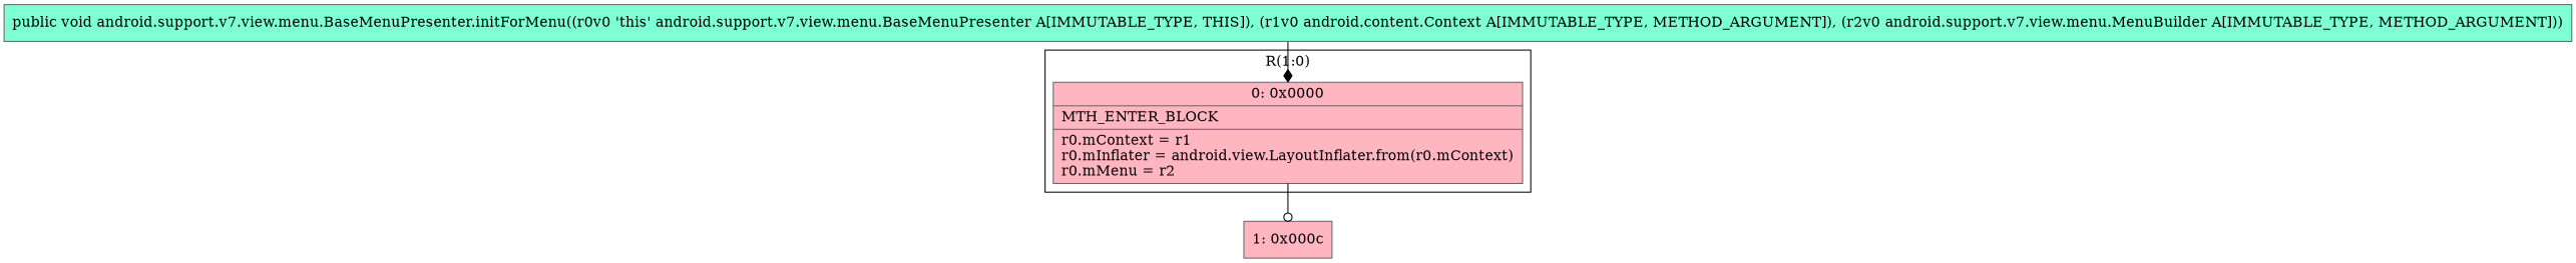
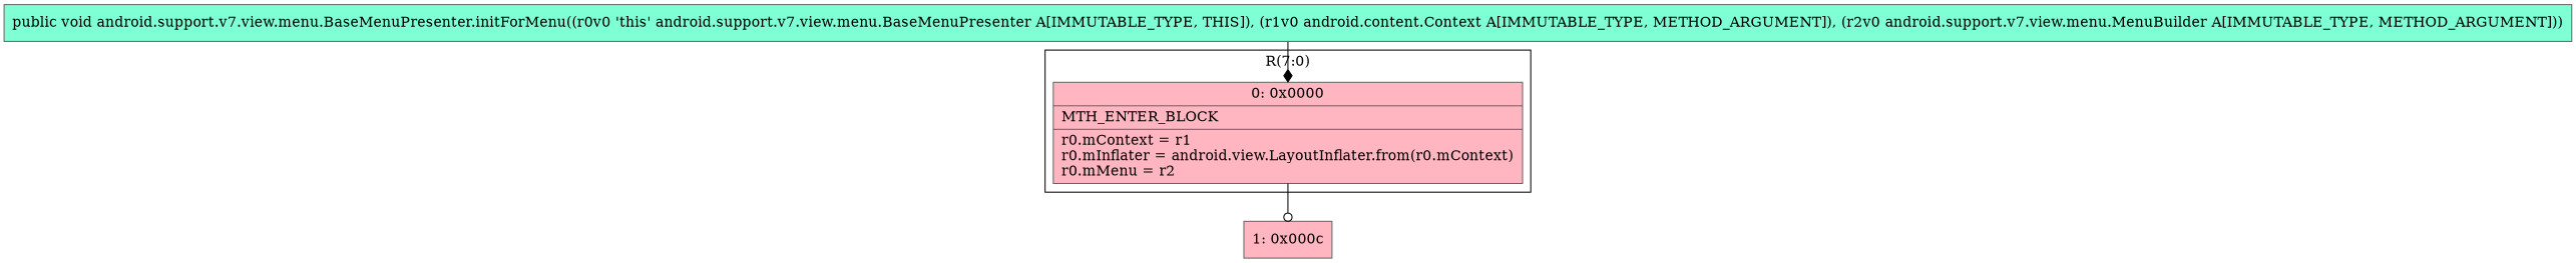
  digraph {
    node [color=gray40 shape=record style=filled fillcolor=lightpink]
    n1 [label="{0\:\ 0x0000|MTH_ENTER_BLOCK\l|r0.mContext = r1\lr0.mInflater = android.view.LayoutInflater.from(r0.mContext)\lr0.mMenu = r2\l}"]
    n2 [label="{1\:\ 0x000c}"]
    n3 [label="{public void android.support.v7.view.menu.BaseMenuPresenter.initForMenu((r0v0 'this' android.support.v7.view.menu.BaseMenuPresenter A[IMMUTABLE_TYPE, THIS]), (r1v0 android.content.Context A[IMMUTABLE_TYPE, METHOD_ARGUMENT]), (r2v0 android.support.v7.view.menu.MenuBuilder A[IMMUTABLE_TYPE, METHOD_ARGUMENT])) }" fillcolor=aquamarine]
    subgraph cluster_1 {
-     label="R(1:0)"
+     label="R(7:0)"
      n1
    }
    n1 -> n2 [arrowhead=odot]
    n3 -> n1 [arrowhead=diamond]
  }
